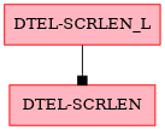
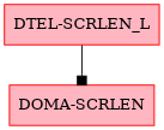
  digraph {
    node [color=red shape=box style=filled fillcolor=lightpink]
    "DTEL-SCRLEN_L"
-   "DOMA-SCRLEN" [label="DTEL-SCRLEN"]
+   "DOMA-SCRLEN"
    "DTEL-SCRLEN_L" -> "DOMA-SCRLEN" [arrowhead=box]
  }
